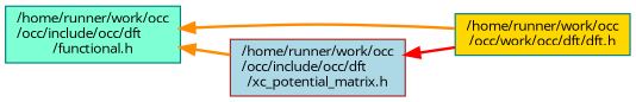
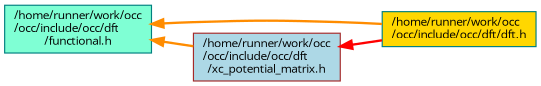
  digraph {
    rankdir=LR
    fontname="Open Sans"
    node [color=teal fontname="Open Sans" fontsize=10 shape=record style=filled]
    edge [color=darkorange dir=back fontname="Open Sans" fontsize=10 labelfontname=Helvetica labelfontsize=10 style=bold]
    n1 [fillcolor=aquamarine fontcolor=black height=0.2 label="/home/runner/work/occ\l/occ/include/occ/dft\l/functional.h" width=0.4]
-   n2 [height=0.2 label="/home/runner/work/occ\l/occ/work/occ/dft/dft.h" width=0.4 fillcolor=gold]
+   n2 [height=0.2 label="/home/runner/work/occ\l/occ/include/occ/dft/dft.h" width=0.4 fillcolor=gold]
    n3 [color=brown height=0.2 label="/home/runner/work/occ\l/occ/include/occ/dft\l/xc_potential_matrix.h" width=0.4 fillcolor=lightblue]
    n1 -> n2
    n1 -> n3
    n3 -> n2 [color=red]
  }
